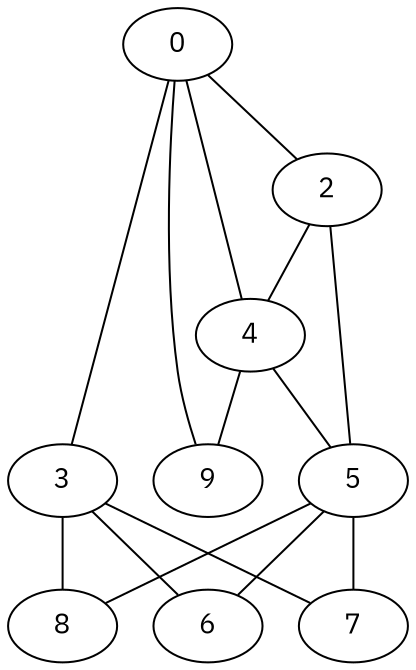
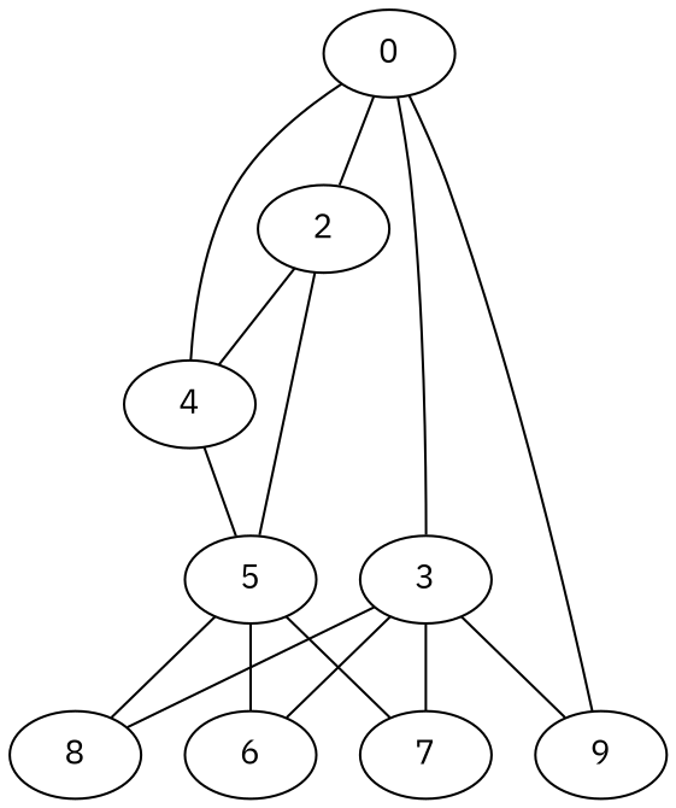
  graph {
    fontname="IBM Plex Sans"
    node [fontname="IBM Plex Sans"]
    edge [fontname="IBM Plex Sans"]
    0
    2
    4
    9
    3
    5
    8
    6
    7
    0 -- 2
    0 -- 4
    0 -- 9
    0 -- 3
    2 -- 4
    2 -- 5
-   4 -- 9
+   3 -- 9
    4 -- 5
    3 -- 8
    3 -- 6
    3 -- 7
    5 -- 8
    5 -- 6
    5 -- 7
  }
